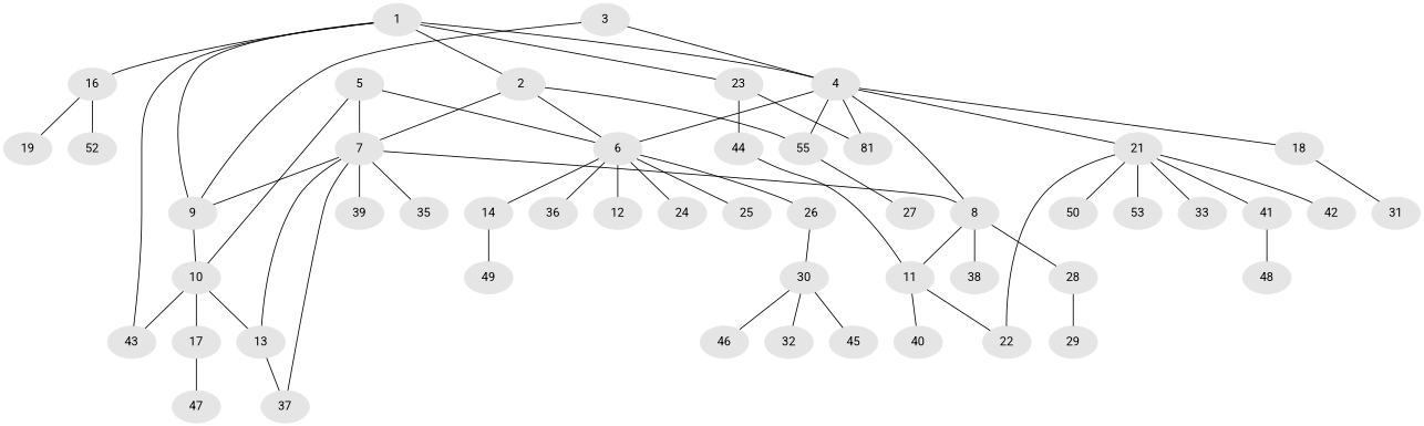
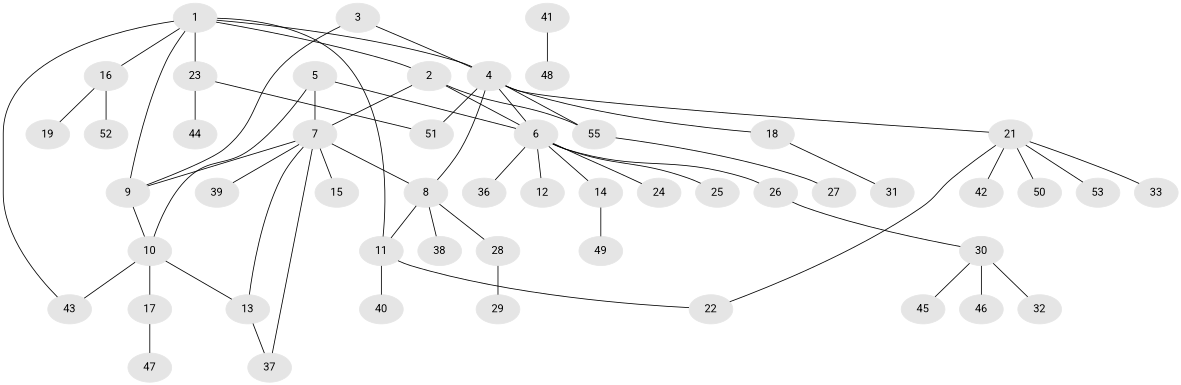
  graph {
    fontname=Roboto
    node [color=gray90 fontname=Roboto style=filled]
    edge [fontname=Roboto]
    1
    2
    4
    9
    11
    16
    23
    43
    6
    7
    n11 [label=55]
    8
    18
    21
-   51 [label=81]
+   51
    10
    22
    40
    19
    52
    44
    12
    14
    24
    25
    26
    36
    13
-   35
+   35 [label=15]
    37
    39
    27
    3
    28
    38
    31
    33
    41
    42
    50
    53
    5
    17
    49
    30
    29
    47
    48
    32
    45
    46
    1 -- 2
    1 -- 4
    1 -- 9
-   44 -- 11
+   1 -- 11
    1 -- 16
    1 -- 23
    1 -- 43
    2 -- 6
    2 -- 7
    2 -- n11
    4 -- 6
    4 -- n11
    4 -- 8
    4 -- 18
    4 -- 21
    4 -- 51
    9 -- 10
    11 -- 22
    11 -- 40
    16 -- 19
    16 -- 52
    23 -- 51
    23 -- 44
    6 -- 12
    6 -- 14
    6 -- 24
    6 -- 25
    6 -- 26
    6 -- 36
    7 -- 9
    7 -- 8
    7 -- 13
    7 -- 35
    7 -- 37
    7 -- 39
    n11 -- 27
    8 -- 11
    8 -- 28
    8 -- 38
    18 -- 31
    21 -- 22
    21 -- 33
-   21 -- 41
    21 -- 42
    21 -- 50
    21 -- 53
    10 -- 43
    10 -- 13
    10 -- 17
    14 -- 49
    26 -- 30
    13 -- 37
    3 -- 4
    3 -- 9
    28 -- 29
    41 -- 48
    5 -- 6
    5 -- 7
    5 -- 10
    17 -- 47
    30 -- 32
    30 -- 45
    30 -- 46
  }
